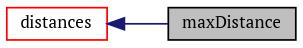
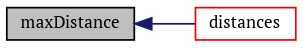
  digraph {
    rankdir=LR
    fontname="PT Serif"
    node [fontname="PT Serif" fontsize=10 shape=record]
    n1 [color=black fillcolor=grey75 fontcolor=black height=0.2 label=maxDistance style=filled width=0.4]
    n2 [color=red height=0.2 label=distances width=0.4]
-   n2 -> n1 [color=midnightblue dir=back fontname="PT Serif" fontsize=10 labelfontname=FreeSans labelfontsize=10 style=solid]
+   n1 -> n2 [color=midnightblue dir=back fontname="PT Serif" fontsize=10 labelfontname=FreeSans labelfontsize=10 style=solid]
  }
